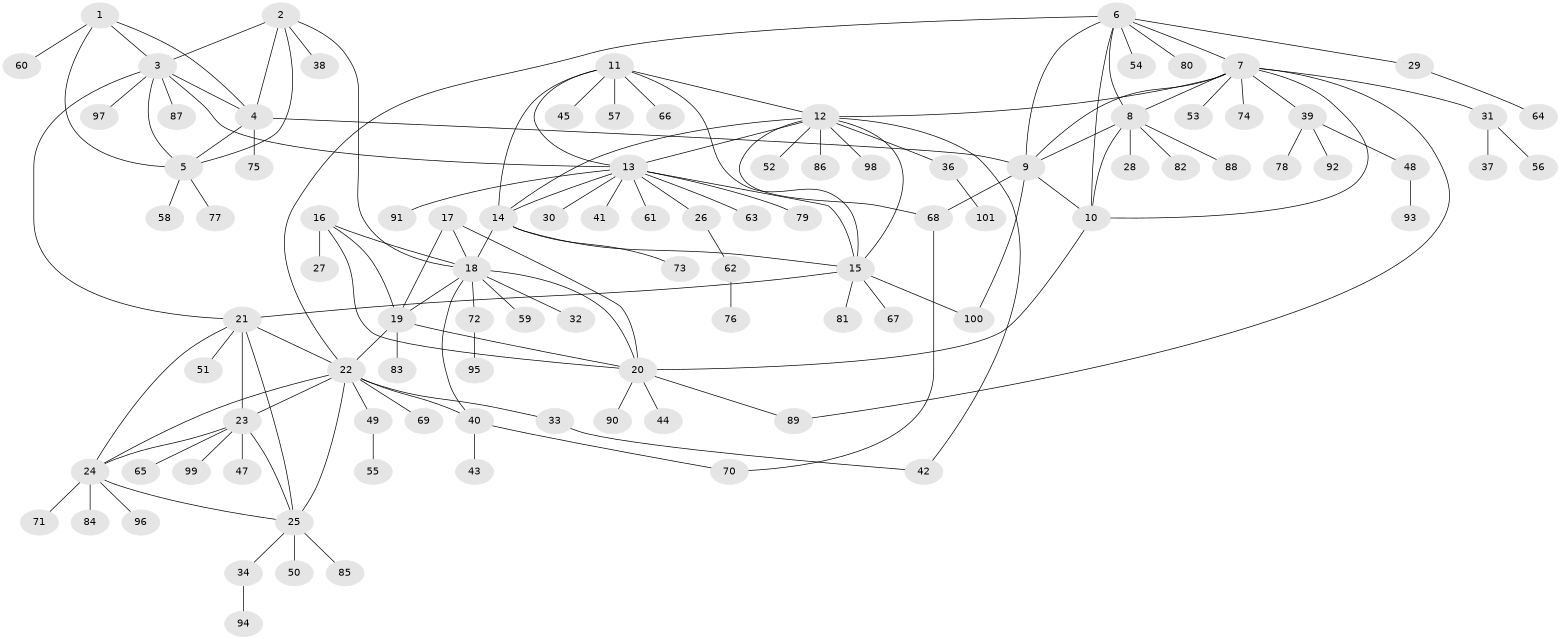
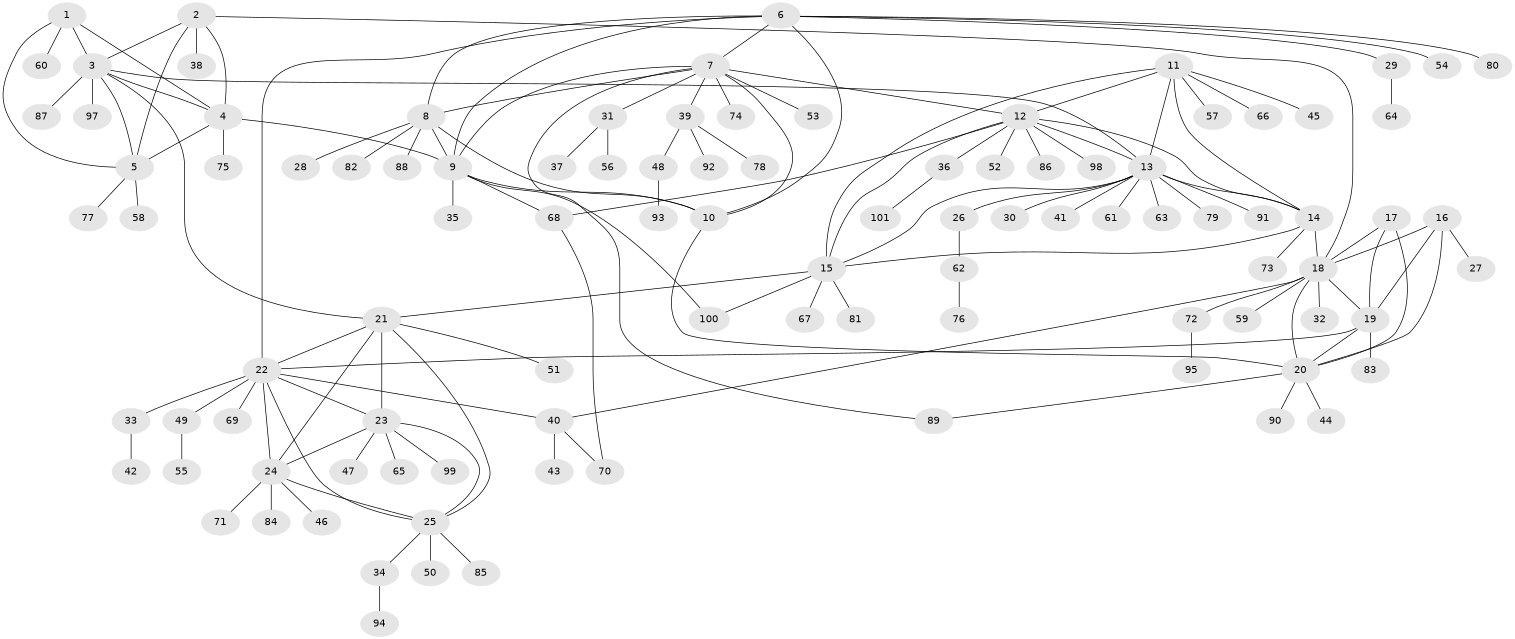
  graph {
    fontname="DejaVu Sans"
    node [color=gray90 fontname="DejaVu Sans" style=filled]
    edge [fontname="DejaVu Sans"]
    1
    3
    4
    5
    60
    2
    18
    38
    13
    21
    87
    97
    9
    75
    58
    77
    20
    19
    32
    40
    59
    72
    14
    15
    26
    30
    41
    61
    63
    79
    91
    22
    23
    24
    25
    51
    10
+   35
    68
    100
    6
    7
    8
    29
    54
    80
    12
    31
    39
    53
    74
    89
    28
    82
    88
    33
    49
    69
    64
    36
    42
    52
    86
    98
    37
    56
    48
    78
    92
    70
    44
    90
    11
    45
    57
    66
    73
    67
    81
    101
    62
    16
    27
    17
    83
    43
    95
    47
    65
    99
-   46 [label=96]
+   46
    71
    84
    34
    50
    85
    55
    94
    76
    93
    1 -- 3
    1 -- 4
    1 -- 5
    1 -- 60
    3 -- 4
    3 -- 5
    3 -- 13
    3 -- 21
    3 -- 87
    3 -- 97
    4 -- 5
    4 -- 9
    4 -- 75
    5 -- 58
    5 -- 77
    2 -- 3
    2 -- 4
    2 -- 5
    2 -- 18
    2 -- 38
    18 -- 20
    18 -- 19
    18 -- 32
    18 -- 40
    18 -- 59
    18 -- 72
    13 -- 14
    13 -- 15
    13 -- 26
    13 -- 30
    13 -- 41
    13 -- 61
    13 -- 63
    13 -- 79
    13 -- 91
    21 -- 22
    21 -- 23
    21 -- 24
    21 -- 25
    21 -- 51
    9 -- 10
+   9 -- 35
    9 -- 68
    9 -- 100
    20 -- 89
    20 -- 44
    20 -- 90
    19 -- 20
    19 -- 22
    19 -- 83
    40 -- 70
    40 -- 43
    72 -- 95
    14 -- 18
    14 -- 15
    14 -- 73
    15 -- 21
    15 -- 100
    15 -- 67
    15 -- 81
    26 -- 62
    22 -- 40
    22 -- 23
    22 -- 24
    22 -- 25
    22 -- 33
    22 -- 49
    22 -- 69
    23 -- 24
    23 -- 25
    23 -- 47
    23 -- 65
    23 -- 99
    24 -- 25
    24 -- 46
    24 -- 71
    24 -- 84
    25 -- 34
    25 -- 50
    25 -- 85
    10 -- 20
    68 -- 70
    6 -- 9
    6 -- 22
    6 -- 10
    6 -- 7
    6 -- 8
    6 -- 29
    6 -- 54
    6 -- 80
    7 -- 9
    7 -- 10
    7 -- 8
    7 -- 12
    7 -- 31
    7 -- 39
    7 -- 53
    7 -- 74
    7 -- 89
    8 -- 9
    8 -- 10
    8 -- 28
    8 -- 82
    8 -- 88
    29 -- 64
    12 -- 13
    12 -- 14
    12 -- 15
    12 -- 68
    12 -- 36
-   12 -- 42
    12 -- 52
    12 -- 86
    12 -- 98
    31 -- 37
    31 -- 56
    39 -- 48
    39 -- 78
    39 -- 92
    33 -- 42
    49 -- 55
    36 -- 101
    48 -- 93
    11 -- 13
    11 -- 14
    11 -- 15
    11 -- 12
    11 -- 45
    11 -- 57
    11 -- 66
    62 -- 76
    16 -- 18
    16 -- 20
    16 -- 19
    16 -- 27
    17 -- 18
    17 -- 20
    17 -- 19
    34 -- 94
  }
